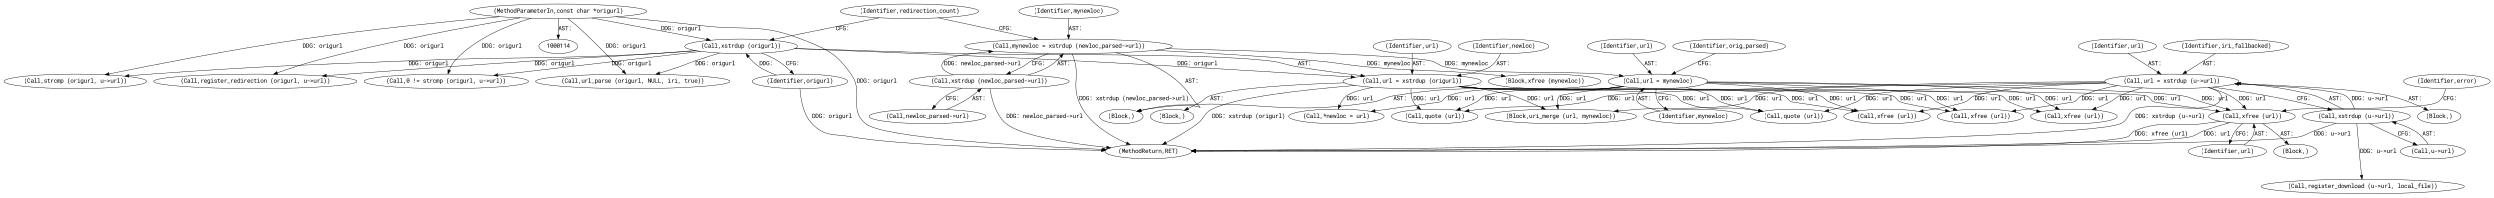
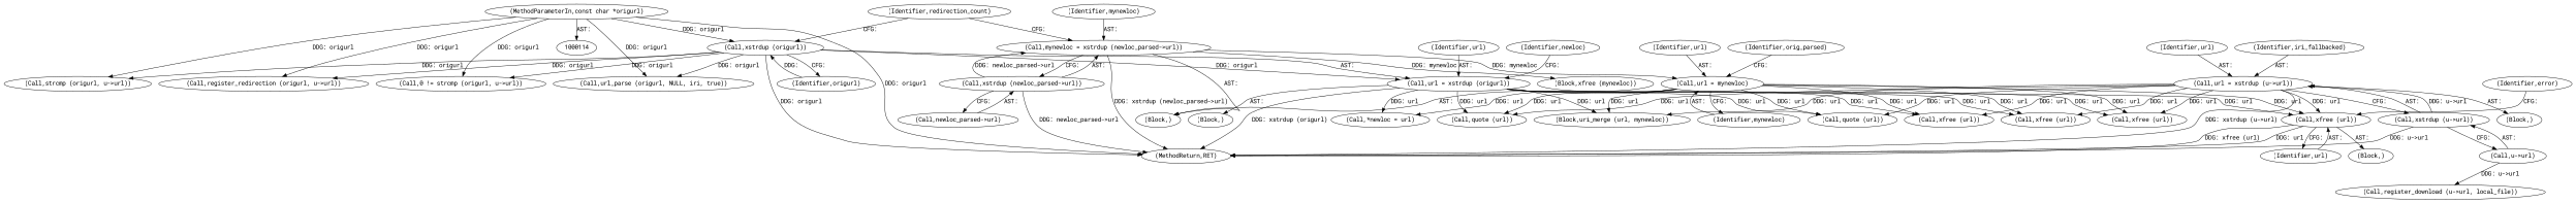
  digraph {
    fontname="Roboto Mono"
    node [fontname="Roboto Mono"]
    edge [fontname="Roboto Mono"]
    n1 [label="(Call,xfree (url))"]
    n2 [label="(MethodReturn,RET)"]
    n3 [label="(Identifier,url)"]
    n4 [label="(Block,)"]
    n5 [label="(Call,url = xstrdup (u->url))"]
    n6 [label="(Call,xstrdup (u->url))"]
    n7 [label="(Call,quote (url))"]
    n8 [label="(Call,xfree (url))"]
    n9 [label="(Block,uri_merge (url, mynewloc))"]
    n10 [label="(Call,xfree (url))"]
    n11 [label="(Call,xfree (url))"]
    n12 [label="(Block,)"]
    n13 [label="(Call,quote (url))"]
    n14 [label="(Call,register_download (u->url, local_file))"]
    n15 [label="(Call,u->url)"]
    n16 [label="(Call,*newloc = url)"]
    n17 [label="(Call,url = mynewloc)"]
    n18 [label="(Identifier,mynewloc)"]
    n19 [label="(Block,)"]
    n20 [label="(Call,mynewloc = xstrdup (newloc_parsed->url))"]
    n21 [label="(Call,xstrdup (newloc_parsed->url))"]
    n22 [label="(Block,xfree (mynewloc))"]
    n23 [label="(Call,newloc_parsed->url)"]
    n24 [label="(Call,url = xstrdup (origurl))"]
    n25 [label="(Block,)"]
    n26 [label="(Call,xstrdup (origurl))"]
    n27 [label="(Call,url_parse (origurl, NULL, iri, true))"]
    n28 [label="(Call,register_redirection (origurl, u->url))"]
    n29 [label="(Call,0 != strcmp (origurl, u->url))"]
    n30 [label="(Call,strcmp (origurl, u->url))"]
    n31 [label="(Identifier,origurl)"]
    n32 [label="(MethodParameterIn,const char *origurl)"]
    1000114
    n34 [label="(Identifier,url)"]
    n35 [label="(Identifier,url)"]
    n36 [label="(Identifier,orig_parsed)"]
    n37 [label="(Identifier,newloc)"]
    n38 [label="(Identifier,url)"]
    n39 [label="(Identifier,iri_fallbacked)"]
    n40 [label="(Identifier,redirection_count)"]
    n41 [label="(Identifier,mynewloc)"]
    n42 [label="(Identifier,error)"]
    n1 -> n2 [label="DDG: url"]
    n1 -> n2 [label="DDG: xfree (url)"]
    n1 -> n3 [label="CFG: "]
    n1 -> n4 [label="AST: "]
    n3 -> n1 [label="AST: "]
    n5 -> n1 [label="DDG: url"]
    n5 -> n2 [label="DDG: xstrdup (u->url)"]
    n5 -> n6 [label="CFG: "]
    n5 -> n7 [label="DDG: url"]
    n5 -> n8 [label="DDG: url"]
    n5 -> n9 [label="DDG: url"]
    n5 -> n10 [label="DDG: url"]
    n5 -> n11 [label="DDG: url"]
    n5 -> n12 [label="AST: "]
    n5 -> n13 [label="DDG: url"]
    n6 -> n2 [label="DDG: u->url"]
    n6 -> n5 [label="AST: "]
    n6 -> n5 [label="DDG: u->url"]
-   n6 -> n14 [label="DDG: u->url"]
+   n15 -> n14 [label="DDG: u->url"]
    n6 -> n15 [label="CFG: "]
    n15 -> n6 [label="AST: "]
    n17 -> n1 [label="DDG: url"]
    n17 -> n7 [label="DDG: url"]
    n17 -> n8 [label="DDG: url"]
    n17 -> n9 [label="DDG: url"]
    n17 -> n10 [label="DDG: url"]
    n17 -> n11 [label="DDG: url"]
    n17 -> n13 [label="DDG: url"]
    n17 -> n16 [label="DDG: url"]
    n17 -> n18 [label="CFG: "]
    n17 -> n19 [label="AST: "]
    n18 -> n17 [label="AST: "]
    n20 -> n2 [label="DDG: xstrdup (newloc_parsed->url)"]
    n20 -> n17 [label="DDG: mynewloc"]
    n20 -> n19 [label="AST: "]
    n20 -> n21 [label="CFG: "]
    n20 -> n22 [label="DDG: mynewloc"]
    n21 -> n2 [label="DDG: newloc_parsed->url"]
    n21 -> n20 [label="AST: "]
    n21 -> n20 [label="DDG: newloc_parsed->url"]
    n21 -> n23 [label="CFG: "]
    n23 -> n21 [label="AST: "]
    n24 -> n1 [label="DDG: url"]
    n24 -> n2 [label="DDG: xstrdup (origurl)"]
    n24 -> n7 [label="DDG: url"]
    n24 -> n8 [label="DDG: url"]
    n24 -> n9 [label="DDG: url"]
    n24 -> n10 [label="DDG: url"]
    n24 -> n11 [label="DDG: url"]
    n24 -> n13 [label="DDG: url"]
    n24 -> n16 [label="DDG: url"]
    n24 -> n25 [label="AST: "]
-   n31 -> n2 [label="DDG: origurl"]
+   n26 -> n2 [label="DDG: origurl"]
    n26 -> n24 [label="AST: "]
    n26 -> n24 [label="DDG: origurl"]
    n26 -> n27 [label="DDG: origurl"]
    n26 -> n28 [label="DDG: origurl"]
    n26 -> n29 [label="DDG: origurl"]
    n26 -> n30 [label="DDG: origurl"]
    n26 -> n31 [label="CFG: "]
    n31 -> n26 [label="DDG: "]
    n32 -> n2 [label="DDG: origurl"]
    n32 -> n26 [label="DDG: origurl"]
    n32 -> n27 [label="DDG: origurl"]
    n32 -> n28 [label="DDG: origurl"]
    n32 -> n29 [label="DDG: origurl"]
    n32 -> n30 [label="DDG: origurl"]
    n32 -> 1000114 [label="AST: "]
    n34 -> n17 [label="AST: "]
    n35 -> n24 [label="AST: "]
    n36 -> n17 [label="CFG: "]
-   n37 -> n24 [label="AST: "]
+   n37 -> n24 [label="CFG: "]
    n38 -> n5 [label="AST: "]
    n39 -> n5 [label="AST: "]
    n40 -> n20 [label="CFG: "]
    n40 -> n26 [label="CFG: "]
    n41 -> n20 [label="AST: "]
    n42 -> n1 [label="CFG: "]
  }
